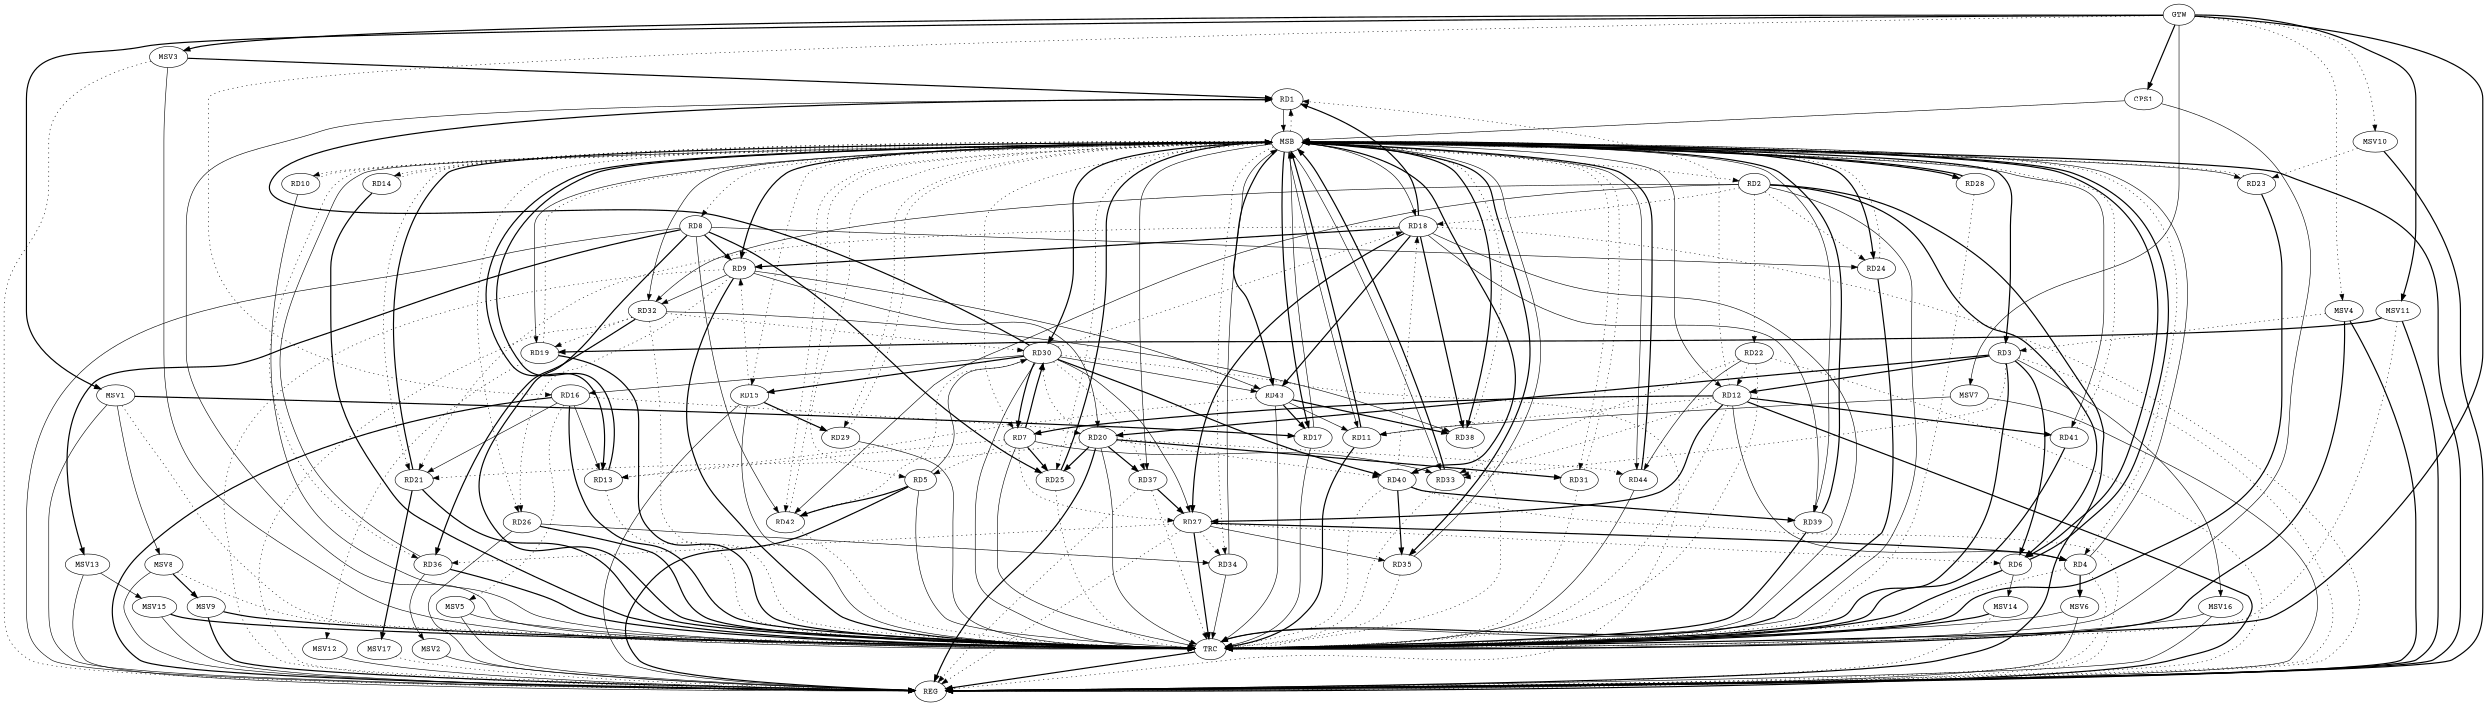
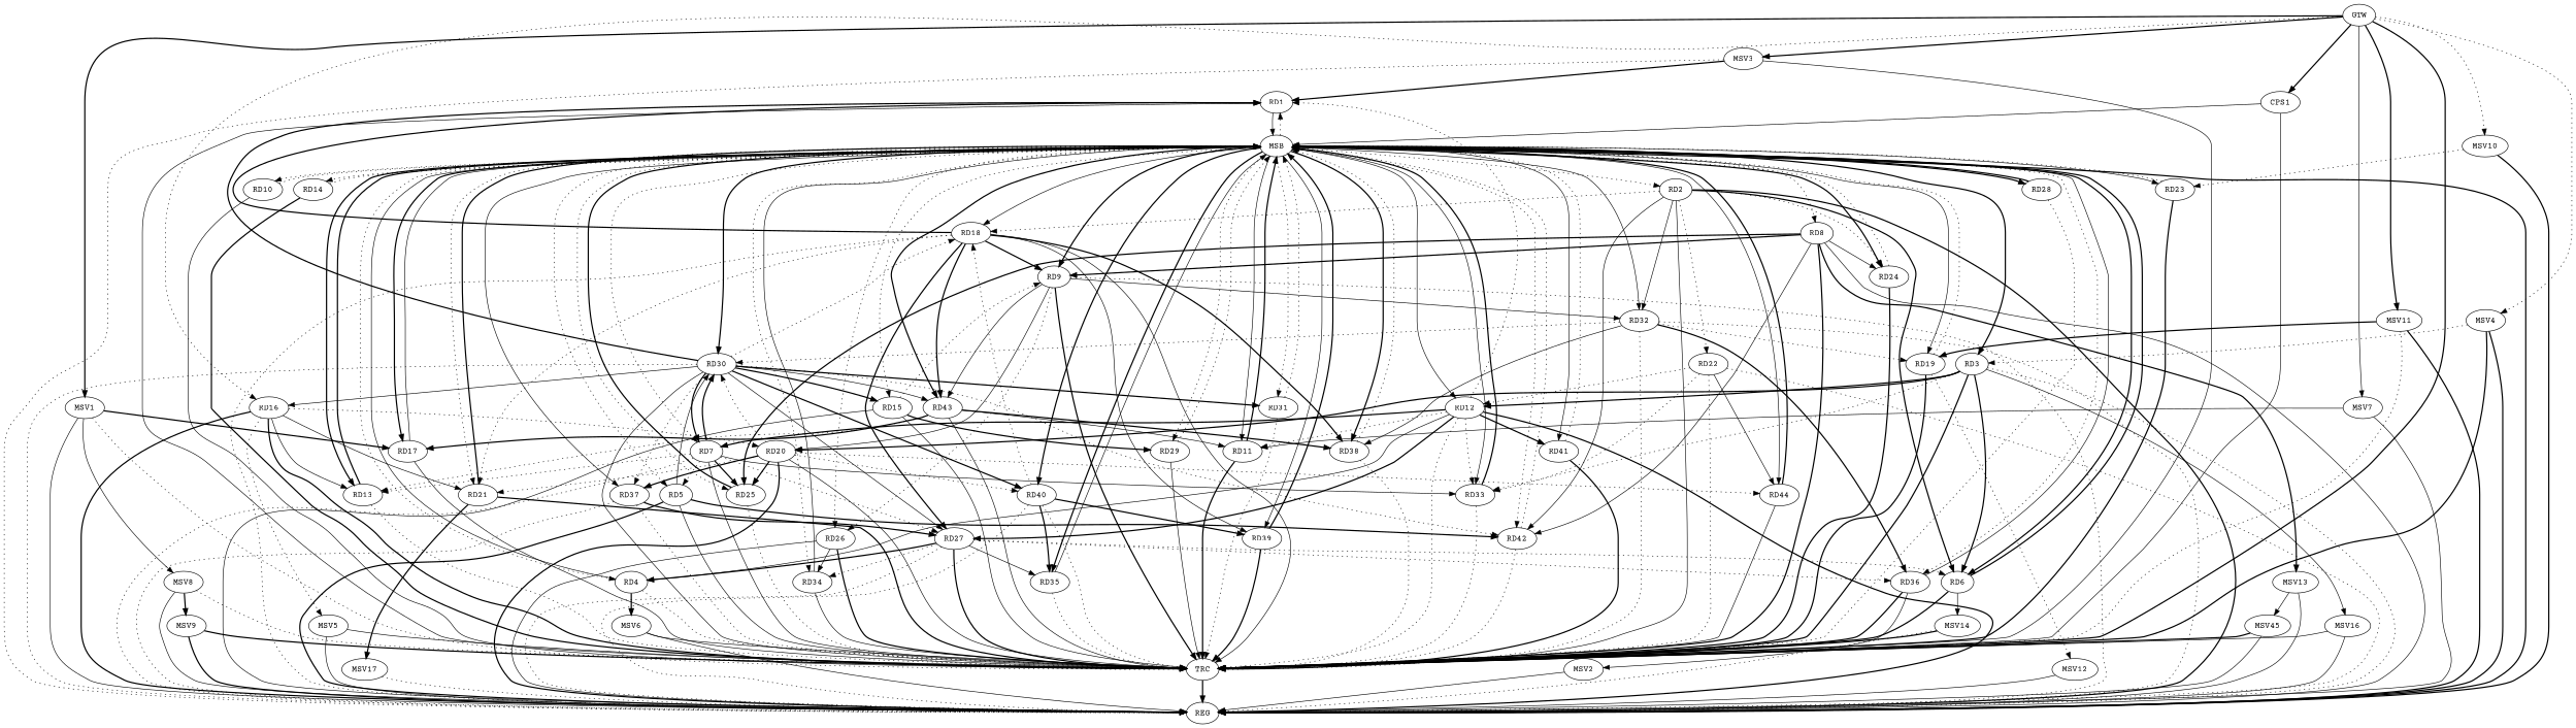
  strict digraph {
    fontname="Courier Prime"
    node [fontname="Courier Prime"]
    edge [fontname="Courier Prime" style=bold]
    n1 [label=RD1]
    n2 [label=MSB]
    n3 [label=TRC]
    n4 [label=RD2]
    n5 [label=RD6]
    n6 [label=RD18]
    n7 [label=RD24]
    n8 [label=RD32]
    n9 [label=RD42]
    n10 [label=REG]
    n11 [label=RD3]
    n12 [label=RD12]
    n13 [label=RD33]
    n14 [label=RD4]
    n15 [label=RD5]
    n16 [label=RD30]
    n17 [label=RD7]
    n18 [label=RD13]
    n19 [label=RD25]
    n20 [label=RD8]
    n21 [label=RD9]
    n22 [label=RD26]
    n23 [label=RD43]
    n24 [label=RD10]
    n25 [label=RD11]
    n26 [label=RD41]
    n27 [label=RD14]
    n28 [label=RD15]
    n29 [label=RD29]
    n30 [label=RD21]
    n31 [label=RD17]
    n32 [label=RD38]
    n33 [label=RD39]
    n34 [label=RD19]
    n35 [label=RD37]
    n36 [label=RD40]
    n37 [label=RD44]
    n38 [label=RD23]
    n39 [label=RD34]
    n40 [label=RD35]
    n41 [label=RD36]
    n42 [label=RD28]
    n43 [label=RD31]
    n44 [label=RD22]
    n45 [label=MSV14]
    n46 [label=RD27]
    n47 [label=RD20]
    n48 [label=MSV16]
    n49 [label=MSV6]
    n50 [label=RD16]
    n51 [label=MSV13]
-   n52 [label=MSV15]
+   n52 [label=MSV45]
    n53 [label=MSV5]
    n54 [label=MSV17]
    n55 [label=MSV12]
    n56 [label=MSV2]
    n57 [label=CPS1]
    n58 [label=GTW]
    n59 [label=MSV1]
    n60 [label=MSV3]
    n61 [label=MSV4]
    n62 [label=MSV7]
    n63 [label=MSV10]
    n64 [label=MSV11]
    n65 [label=MSV8]
    n66 [label=MSV9]
    n1 -> n2 [style=solid]
    n1 -> n3 [style=solid]
    n2 -> n1 [style=dotted]
    n2 -> n4 [style=dotted]
    n2 -> n5
    n2 -> n6 [style=solid]
    n2 -> n7
    n2 -> n8 [style=solid]
    n2 -> n9 [style=dotted]
    n2 -> n10
    n2 -> n11
    n2 -> n12 [style=solid]
    n2 -> n13 [style=solid]
    n2 -> n14 [style=dotted]
    n2 -> n15 [style=dotted]
    n2 -> n16
    n2 -> n17 [style=dotted]
    n2 -> n18
    n2 -> n19 [style=dotted]
    n2 -> n20 [style=dotted]
    n2 -> n21
    n2 -> n22 [style=dotted]
    n2 -> n23
    n2 -> n24 [style=dotted]
    n2 -> n25 [style=solid]
    n2 -> n26 [style=solid]
    n2 -> n27 [style=dotted]
    n2 -> n28 [style=dotted]
    n2 -> n29 [style=dotted]
    n2 -> n30 [style=dotted]
    n2 -> n31
    n2 -> n32
    n2 -> n33 [style=solid]
    n2 -> n34 [style=solid]
    n2 -> n35 [style=solid]
    n2 -> n36
    n2 -> n37 [style=solid]
    n2 -> n38 [style=solid]
    n2 -> n39 [style=dotted]
    n2 -> n40
    n2 -> n41 [style=dotted]
    n2 -> n42
    n2 -> n43 [style=dotted]
    n3 -> n10
    n4 -> n3 [style=solid]
    n4 -> n5
    n4 -> n6 [style=dotted]
    n4 -> n7 [style=dotted]
    n4 -> n8 [style=solid]
    n4 -> n9 [style=solid]
    n4 -> n10
    n4 -> n44 [style=dotted]
    n5 -> n2
    n5 -> n3
    n5 -> n45 [style=solid]
    n6 -> n1
    n6 -> n3 [style=solid]
    n6 -> n10 [style=dotted]
    n6 -> n21
    n6 -> n23
    n6 -> n30 [style=dotted]
    n6 -> n32
    n6 -> n33 [style=solid]
    n6 -> n46
    n7 -> n2 [style=dotted]
    n7 -> n3
    n8 -> n3 [style=dotted]
    n8 -> n10 [style=dotted]
    n8 -> n16 [style=dotted]
    n8 -> n32 [style=solid]
    n8 -> n34 [style=dotted]
    n8 -> n41
    n9 -> n2 [style=dotted]
    n9 -> n3 [style=dotted]
    n11 -> n3
    n11 -> n5
    n11 -> n10 [style=dotted]
    n11 -> n12
    n11 -> n13 [style=dotted]
    n11 -> n47
    n11 -> n48 [style=solid]
    n12 -> n1 [style=dotted]
    n12 -> n3 [style=dotted]
    n12 -> n10
    n12 -> n13 [style=dotted]
    n12 -> n14 [style=solid]
    n12 -> n17
    n12 -> n25 [style=dotted]
    n12 -> n26
    n12 -> n46
    n13 -> n2
    n13 -> n3 [style=dotted]
    n14 -> n2 [style=solid]
    n14 -> n3 [style=dotted]
    n14 -> n49
    n15 -> n3 [style=solid]
    n15 -> n9
    n15 -> n10
    n15 -> n16 [style=solid]
    n16 -> n1
    n16 -> n3 [style=solid]
    n16 -> n6 [style=dotted]
    n16 -> n9 [style=dotted]
    n16 -> n10 [style=dotted]
    n16 -> n17
    n16 -> n23 [style=solid]
    n16 -> n28
    n16 -> n35 [style=dotted]
    n16 -> n36
-   n47 -> n43
+   n16 -> n43
    n16 -> n46 [style=solid]
    n16 -> n50 [style=solid]
    n17 -> n3 [style=solid]
-   n14 -> n10 [style=dotted]
+   n17 -> n10 [style=dotted]
    n17 -> n13 [style=solid]
    n17 -> n15 [style=dotted]
    n17 -> n16
    n17 -> n18 [style=dotted]
    n17 -> n19
    n17 -> n46 [style=dotted]
    n18 -> n2
    n18 -> n3 [style=dotted]
    n19 -> n2
    n19 -> n3 [style=dotted]
    n20 -> n3
    n20 -> n7 [style=solid]
    n20 -> n9 [style=solid]
    n20 -> n10 [style=solid]
    n20 -> n19
    n20 -> n21
    n20 -> n51
    n21 -> n3
    n21 -> n8 [style=solid]
    n21 -> n10 [style=dotted]
    n21 -> n22 [style=dotted]
    n21 -> n23 [style=solid]
    n21 -> n47 [style=solid]
    n22 -> n3
    n22 -> n10 [style=solid]
    n22 -> n39 [style=solid]
    n23 -> n3 [style=solid]
    n23 -> n18 [style=dotted]
    n23 -> n25 [style=solid]
    n23 -> n31
    n23 -> n32
    n24 -> n2 [style=dotted]
    n24 -> n3 [style=solid]
    n25 -> n2
    n25 -> n3
    n26 -> n2 [style=dotted]
    n26 -> n3
    n27 -> n2 [style=dotted]
    n27 -> n3
    n28 -> n3 [style=solid]
    n28 -> n10 [style=solid]
    n28 -> n21 [style=dotted]
    n28 -> n29
    n29 -> n2 [style=dotted]
    n29 -> n3 [style=solid]
    n30 -> n2
    n30 -> n3
    n30 -> n54
    n31 -> n2 [style=solid]
    n31 -> n3 [style=solid]
    n32 -> n2 [style=dotted]
    n32 -> n3 [style=dotted]
    n33 -> n2
    n33 -> n3
    n34 -> n2 [style=dotted]
    n34 -> n3
    n34 -> n55 [style=dotted]
    n35 -> n3 [style=dotted]
    n35 -> n10 [style=dotted]
    n35 -> n46
    n36 -> n3 [style=dotted]
    n36 -> n6 [style=dotted]
    n36 -> n10 [style=dotted]
    n36 -> n33
    n36 -> n40
    n37 -> n2
    n37 -> n3 [style=solid]
    n38 -> n2 [style=dotted]
    n38 -> n3
    n39 -> n2 [style=solid]
    n39 -> n3 [style=solid]
    n40 -> n2 [style=solid]
    n40 -> n3 [style=dotted]
    n41 -> n2 [style=solid]
    n41 -> n3
    n41 -> n56 [style=solid]
    n42 -> n2
    n42 -> n3 [style=dotted]
    n43 -> n2 [style=dotted]
    n43 -> n3 [style=dotted]
    n44 -> n3 [style=dotted]
    n44 -> n10 [style=dotted]
    n44 -> n12 [style=dotted]
    n44 -> n13 [style=dotted]
    n44 -> n37 [style=solid]
    n45 -> n3
    n45 -> n10 [style=dotted]
    n46 -> n3
    n46 -> n5 [style=dotted]
    n46 -> n10 [style=dotted]
    n46 -> n14
    n46 -> n39 [style=dotted]
    n46 -> n40 [style=solid]
    n46 -> n41 [style=dotted]
    n47 -> n3 [style=solid]
    n47 -> n10
    n47 -> n16 [style=dotted]
    n47 -> n19
    n47 -> n30 [style=dotted]
    n47 -> n35
    n47 -> n36 [style=dotted]
    n47 -> n37 [style=dotted]
    n48 -> n3 [style=solid]
    n48 -> n10 [style=solid]
    n49 -> n3 [style=solid]
    n49 -> n10 [style=solid]
    n50 -> n3
    n50 -> n10
    n50 -> n18 [style=solid]
    n50 -> n30 [style=solid]
    n50 -> n47 [style=dotted]
    n50 -> n53 [style=dotted]
    n51 -> n10 [style=solid]
    n51 -> n52 [style=solid]
    n52 -> n3
    n52 -> n10 [style=solid]
    n53 -> n3 [style=solid]
    n53 -> n10 [style=solid]
    n54 -> n10 [style=dotted]
    n55 -> n10 [style=solid]
    n56 -> n10 [style=solid]
    n57 -> n2 [style=solid]
    n57 -> n3 [style=solid]
    n58 -> n3
    n58 -> n50 [style=dotted]
    n58 -> n57
    n58 -> n59
    n58 -> n60
    n58 -> n61 [style=dotted]
    n58 -> n62 [style=solid]
    n58 -> n63 [style=dotted]
    n58 -> n64
    n59 -> n3 [style=dotted]
    n59 -> n10 [style=solid]
    n59 -> n31
    n59 -> n65 [style=solid]
    n60 -> n1
    n60 -> n3 [style=solid]
    n60 -> n10 [style=dotted]
    n61 -> n3
    n61 -> n10
    n61 -> n11 [style=dotted]
    n62 -> n10 [style=solid]
    n62 -> n25 [style=solid]
    n63 -> n10
    n63 -> n38 [style=dotted]
    n64 -> n3 [style=dotted]
    n64 -> n10
    n64 -> n34
    n65 -> n3 [style=dotted]
    n65 -> n10 [style=solid]
    n65 -> n66
    n66 -> n3
    n66 -> n10
  }
